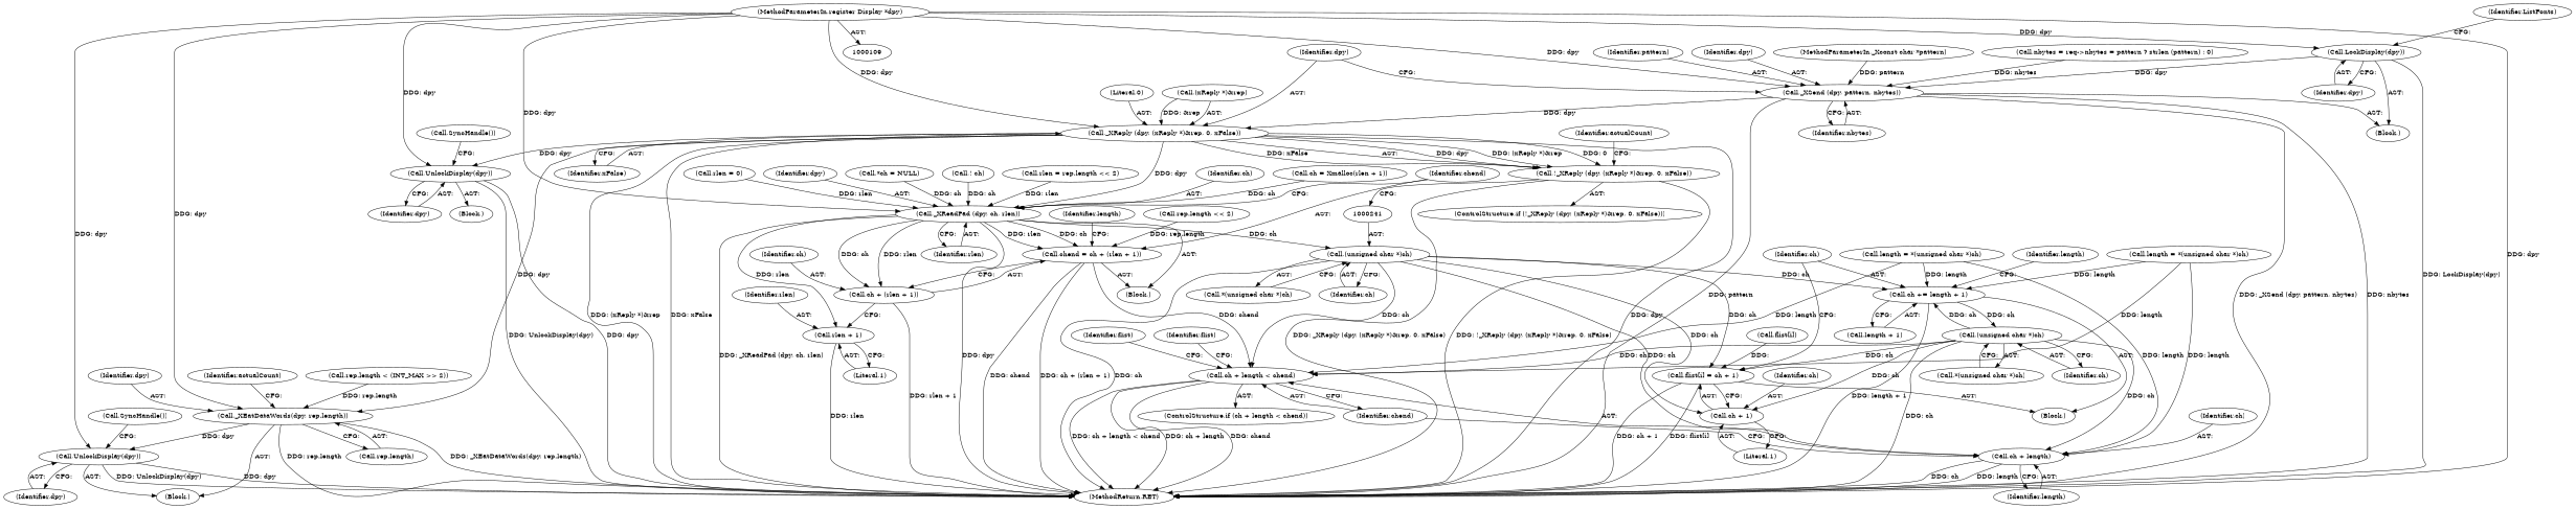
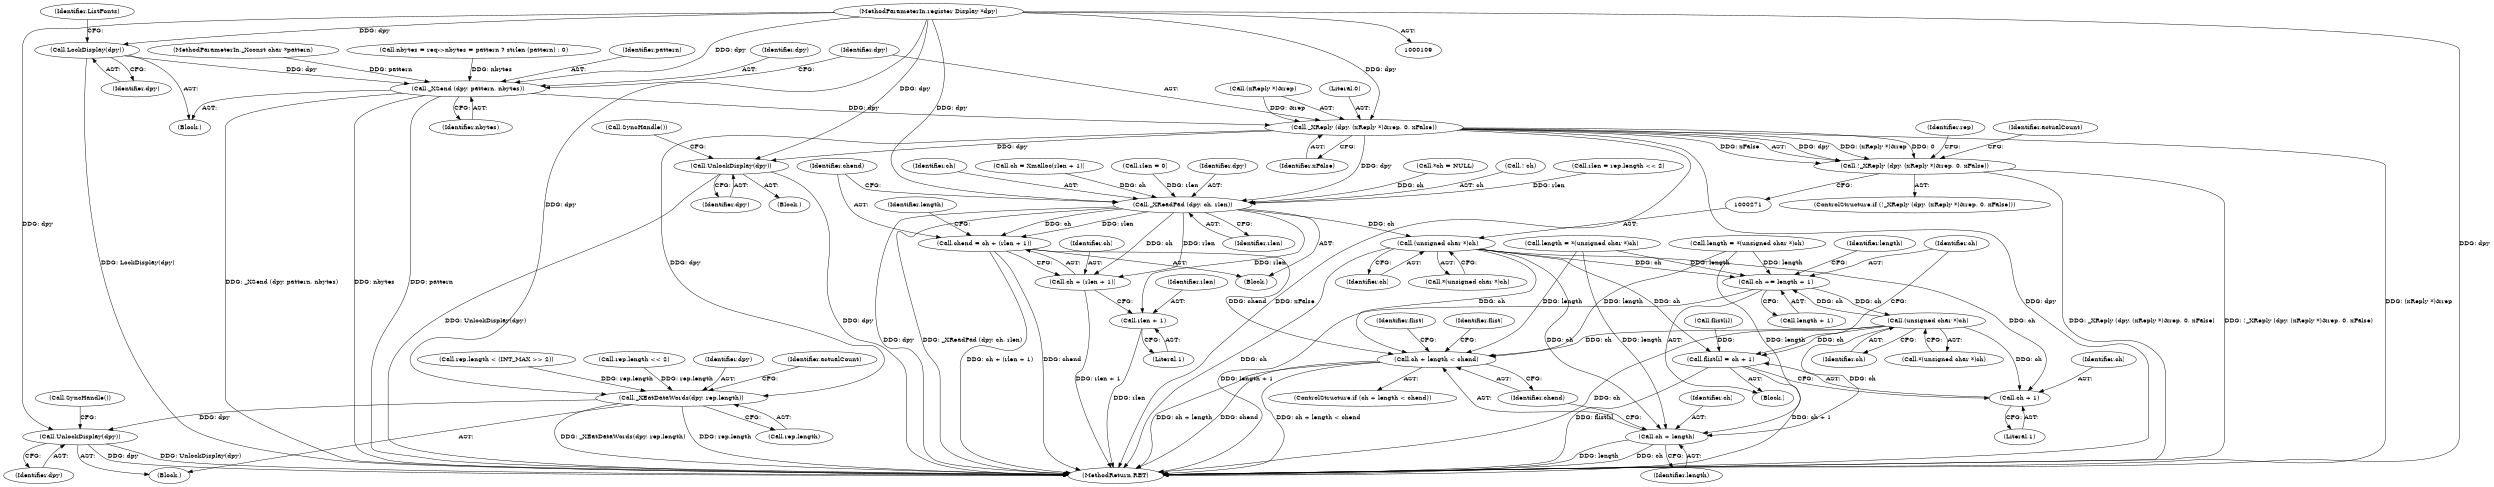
  digraph {
    n1 [label="(MethodParameterIn,register Display *dpy)"]
    n2 [label="(Call,LockDisplay(dpy))"]
    n3 [label="(Call,_XSend (dpy, pattern, nbytes))"]
    n4 [label="(Call,_XReply (dpy, (xReply *)&rep, 0, xFalse))"]
    n5 [label="(Call,UnlockDisplay(dpy))"]
    n6 [label="(Call,_XEatDataWords(dpy, rep.length))"]
    n7 [label="(Call,UnlockDisplay(dpy))"]
    n8 [label="(Call,_XReadPad (dpy, ch, rlen))"]
    n9 [label="(MethodReturn,RET)"]
    1000109
    n11 [label="(Block,)"]
    n12 [label="(Identifier,dpy)"]
    n13 [label="(Identifier,nbytes)"]
    n14 [label="(Call,!_XReply (dpy, (xReply *)&rep, 0, xFalse))"]
    n15 [label="(Identifier,xFalse)"]
    n16 [label="(Identifier,dpy)"]
    n17 [label="(Block,)"]
    n18 [label="(Call,rep.length)"]
    n19 [label="(Block,)"]
    n20 [label="(Identifier,dpy)"]
    n21 [label="(Call,chend = ch + (rlen + 1))"]
    n22 [label="(Call,ch + (rlen + 1))"]
    n23 [label="(Call,rlen + 1)"]
    n24 [label="(Call,(unsigned char *)ch)"]
    n25 [label="(Identifier,rlen)"]
    n26 [label="(Block,)"]
    n27 [label="(ControlStructure,if (!_XReply (dpy, (xReply *)&rep, 0, xFalse)))"]
-   1000271 [label=1000241]
+   1000271
    n29 [label="(Call,ch + length < chend)"]
    n30 [label="(Literal,1)"]
    n31 [label="(Call,ch + length)"]
    n32 [label="(Call,flist[i] = ch + 1)"]
    n33 [label="(Call,ch + 1)"]
    n34 [label="(Call,ch += length + 1)"]
    n35 [label="(Identifier,ch)"]
    n36 [label="(Call,*(unsigned char *)ch)"]
    n37 [label="(Identifier,chend)"]
    n38 [label="(ControlStructure,if (ch + length < chend))"]
    n39 [label="(Identifier,length)"]
    n40 [label="(Block,)"]
    n41 [label="(Literal,1)"]
    n42 [label="(Call,(unsigned char *)ch)"]
    n43 [label="(Call,length + 1)"]
    n44 [label="(Identifier,ch)"]
    n45 [label="(Call,*(unsigned char *)ch)"]
    n46 [label="(Call,(xReply *)&rep)"]
    n47 [label="(Literal,0)"]
    n48 [label="(Identifier,ch)"]
    n49 [label="(Call,rep.length < (INT_MAX >> 2))"]
    n50 [label="(Call,rep.length << 2)"]
    n51 [label="(Identifier,ch)"]
    n52 [label="(Identifier,dpy)"]
+   n53 [label="(Identifier,rep)"]
    n54 [label="(Call,*ch = NULL)"]
    n55 [label="(Call,flist[i])"]
    n56 [label="(Identifier,dpy)"]
    n57 [label="(Call,SyncHandle())"]
    n58 [label="(Call,! ch)"]
    n59 [label="(Call,rlen = rep.length << 2)"]
    n60 [label="(Identifier,dpy)"]
    n61 [label="(Identifier,rlen)"]
    n62 [label="(Identifier,length)"]
    n63 [label="(MethodParameterIn,_Xconst char *pattern)"]
    n64 [label="(Identifier,length)"]
    n65 [label="(Identifier,chend)"]
    n66 [label="(Identifier,ch)"]
    n67 [label="(Identifier,ch)"]
    n68 [label="(Call,SyncHandle())"]
    n69 [label="(Identifier,flist)"]
    n70 [label="(Call,nbytes = req->nbytes = pattern ? strlen (pattern) : 0)"]
    n71 [label="(Call,length = *(unsigned char *)ch)"]
    n72 [label="(Identifier,pattern)"]
    n73 [label="(Call,ch = Xmalloc(rlen + 1))"]
    n74 [label="(Identifier,flist)"]
    n75 [label="(Call,rlen = 0)"]
    n76 [label="(Identifier,ch)"]
    n77 [label="(Call,length = *(unsigned char *)ch)"]
    n78 [label="(Identifier,actualCount)"]
    n79 [label="(Identifier,actualCount)"]
    n80 [label="(Identifier,ListFonts)"]
    n81 [label="(Identifier,dpy)"]
    n1 -> n2 [label="DDG: dpy"]
    n1 -> n3 [label="DDG: dpy"]
    n1 -> n4 [label="DDG: dpy"]
    n1 -> n5 [label="DDG: dpy"]
    n1 -> n6 [label="DDG: dpy"]
    n1 -> n7 [label="DDG: dpy"]
    n1 -> n8 [label="DDG: dpy"]
    n1 -> n9 [label="DDG: dpy"]
    n1 -> 1000109 [label="AST: "]
    n2 -> n3 [label="DDG: dpy"]
    n2 -> n9 [label="DDG: LockDisplay(dpy)"]
    n2 -> n11 [label="AST: "]
    n2 -> n12 [label="CFG: "]
    n3 -> n4 [label="DDG: dpy"]
    n3 -> n9 [label="DDG: pattern"]
    n3 -> n9 [label="DDG: _XSend (dpy, pattern, nbytes)"]
    n3 -> n9 [label="DDG: nbytes"]
    n3 -> n11 [label="AST: "]
    n3 -> n13 [label="CFG: "]
    n4 -> n5 [label="DDG: dpy"]
    n4 -> n6 [label="DDG: dpy"]
    n4 -> n8 [label="DDG: dpy"]
    n4 -> n9 [label="DDG: xFalse"]
    n4 -> n9 [label="DDG: dpy"]
    n4 -> n9 [label="DDG: (xReply *)&rep"]
    n4 -> n14 [label="AST: "]
    n4 -> n14 [label="DDG: dpy"]
    n4 -> n14 [label="DDG: (xReply *)&rep"]
    n4 -> n14 [label="DDG: 0"]
    n4 -> n14 [label="DDG: xFalse"]
    n4 -> n15 [label="CFG: "]
    n5 -> n9 [label="DDG: UnlockDisplay(dpy)"]
    n5 -> n9 [label="DDG: dpy"]
    n5 -> n16 [label="CFG: "]
    n5 -> n17 [label="AST: "]
    n6 -> n7 [label="DDG: dpy"]
    n6 -> n9 [label="DDG: _XEatDataWords(dpy, rep.length)"]
    n6 -> n9 [label="DDG: rep.length"]
    n6 -> n18 [label="CFG: "]
    n6 -> n19 [label="AST: "]
    n7 -> n9 [label="DDG: dpy"]
    n7 -> n9 [label="DDG: UnlockDisplay(dpy)"]
    n7 -> n19 [label="AST: "]
    n7 -> n20 [label="CFG: "]
    n8 -> n9 [label="DDG: dpy"]
    n8 -> n9 [label="DDG: _XReadPad (dpy, ch, rlen)"]
    n8 -> n21 [label="DDG: ch"]
    n8 -> n21 [label="DDG: rlen"]
    n8 -> n22 [label="DDG: ch"]
    n8 -> n22 [label="DDG: rlen"]
    n8 -> n23 [label="DDG: rlen"]
    n8 -> n24 [label="DDG: ch"]
    n8 -> n25 [label="CFG: "]
    n8 -> n26 [label="AST: "]
    n12 -> n2 [label="AST: "]
    n13 -> n3 [label="AST: "]
    n14 -> n9 [label="DDG: !_XReply (dpy, (xReply *)&rep, 0, xFalse)"]
    n14 -> n9 [label="DDG: _XReply (dpy, (xReply *)&rep, 0, xFalse)"]
    n14 -> n27 [label="AST: "]
    n14 -> 1000271 [label="CFG: "]
    n15 -> n4 [label="AST: "]
    n16 -> n5 [label="AST: "]
    n18 -> n6 [label="AST: "]
    n20 -> n7 [label="AST: "]
    n21 -> n9 [label="DDG: ch + (rlen + 1)"]
    n21 -> n9 [label="DDG: chend"]
    n21 -> n22 [label="CFG: "]
    n21 -> n26 [label="AST: "]
    n21 -> n29 [label="DDG: chend"]
    n22 -> n9 [label="DDG: rlen + 1"]
    n22 -> n21 [label="AST: "]
    n22 -> n23 [label="CFG: "]
    n23 -> n9 [label="DDG: rlen"]
    n23 -> n30 [label="CFG: "]
    n24 -> n9 [label="DDG: ch"]
    n24 -> n29 [label="DDG: ch"]
    n24 -> n31 [label="DDG: ch"]
    n24 -> n32 [label="DDG: ch"]
    n24 -> n33 [label="DDG: ch"]
    n24 -> n34 [label="DDG: ch"]
    n24 -> n35 [label="CFG: "]
    n24 -> n36 [label="AST: "]
    n25 -> n8 [label="AST: "]
    1000271 -> n24 [label="AST: "]
    n29 -> n9 [label="DDG: ch + length"]
    n29 -> n9 [label="DDG: chend"]
    n29 -> n9 [label="DDG: ch + length < chend"]
    n29 -> n37 [label="CFG: "]
    n29 -> n38 [label="AST: "]
    n30 -> n23 [label="AST: "]
    n31 -> n9 [label="DDG: ch"]
    n31 -> n9 [label="DDG: length"]
    n31 -> n29 [label="AST: "]
    n31 -> n39 [label="CFG: "]
    n32 -> n9 [label="DDG: ch + 1"]
    n32 -> n9 [label="DDG: flist[i]"]
    n32 -> n33 [label="CFG: "]
    n32 -> n40 [label="AST: "]
    n33 -> n32 [label="AST: "]
    n33 -> n41 [label="CFG: "]
    n34 -> n9 [label="DDG: length + 1"]
    n34 -> n40 [label="AST: "]
    n34 -> n42 [label="DDG: ch"]
    n34 -> n43 [label="CFG: "]
    n35 -> n24 [label="AST: "]
    n36 -> n24 [label="CFG: "]
    n37 -> n29 [label="AST: "]
    n37 -> n31 [label="CFG: "]
    n39 -> n31 [label="AST: "]
    n41 -> n33 [label="AST: "]
    n42 -> n9 [label="DDG: ch"]
    n42 -> n29 [label="DDG: ch"]
    n42 -> n31 [label="DDG: ch"]
    n42 -> n32 [label="DDG: ch"]
    n42 -> n33 [label="DDG: ch"]
    n42 -> n34 [label="DDG: ch"]
    n42 -> n44 [label="CFG: "]
    n42 -> n45 [label="AST: "]
    n43 -> n34 [label="AST: "]
    n44 -> n42 [label="AST: "]
    n45 -> n42 [label="CFG: "]
    n46 -> n4 [label="AST: "]
    n46 -> n4 [label="DDG: &rep"]
    n47 -> n4 [label="AST: "]
    n48 -> n22 [label="AST: "]
    n49 -> n6 [label="DDG: rep.length"]
-   n50 -> n21 [label="DDG: rep.length"]
+   n50 -> n6 [label="DDG: rep.length"]
    n51 -> n31 [label="AST: "]
    n52 -> n3 [label="AST: "]
+   n53 -> n14 [label="CFG: "]
    n54 -> n8 [label="DDG: ch"]
    n55 -> n32 [label="DDG: "]
    n56 -> n6 [label="AST: "]
    n57 -> n7 [label="CFG: "]
-   n58 -> n8 [label="DDG: ch"]
+   n58 -> n8 [label="AST: ch"]
    n59 -> n8 [label="DDG: rlen"]
    n60 -> n3 [label="CFG: "]
    n60 -> n4 [label="AST: "]
    n61 -> n23 [label="AST: "]
    n62 -> n21 [label="CFG: "]
    n63 -> n3 [label="DDG: pattern"]
    n64 -> n34 [label="CFG: "]
    n65 -> n8 [label="CFG: "]
    n65 -> n21 [label="AST: "]
    n66 -> n8 [label="AST: "]
    n67 -> n32 [label="CFG: "]
    n67 -> n34 [label="AST: "]
    n68 -> n5 [label="CFG: "]
    n69 -> n29 [label="CFG: "]
    n70 -> n3 [label="DDG: nbytes"]
    n71 -> n29 [label="DDG: length"]
    n71 -> n31 [label="DDG: length"]
    n71 -> n34 [label="DDG: length"]
    n72 -> n3 [label="AST: "]
    n73 -> n8 [label="DDG: ch"]
    n74 -> n29 [label="CFG: "]
    n75 -> n8 [label="DDG: rlen"]
    n76 -> n33 [label="AST: "]
    n77 -> n29 [label="DDG: length"]
    n77 -> n31 [label="DDG: length"]
    n77 -> n34 [label="DDG: length"]
    n78 -> n14 [label="CFG: "]
    n79 -> n6 [label="CFG: "]
    n80 -> n2 [label="CFG: "]
    n81 -> n8 [label="AST: "]
  }
